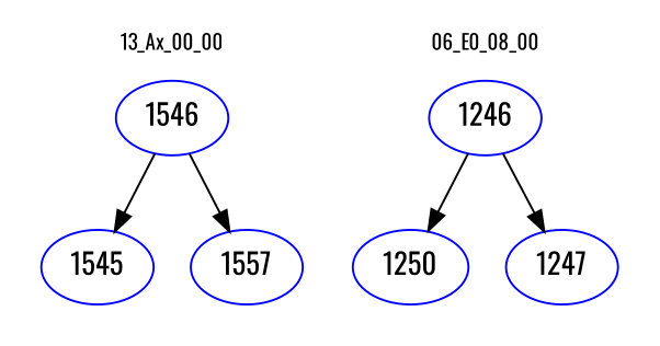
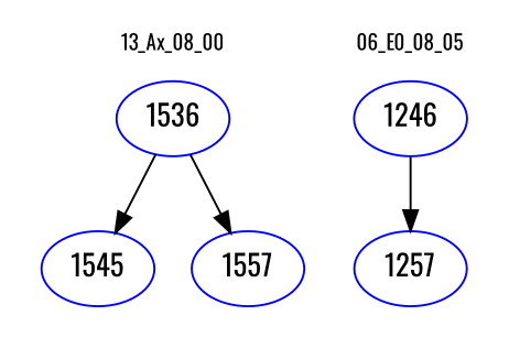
  digraph {
    fontname=Oswald
    node [color=blue fontname=Oswald]
    edge [color=black fontname=Oswald]
-   n1 [label=1546]
+   n1 [label=1536]
    n2 [label=1545]
    n3 [label=1557]
    n4 [label=1246]
-   n5 [label=1250]
-   n6 [label=1247]
+   n6 [label=1257]
    subgraph cluster_1 {
      color=white
      fontsize=10
-     label="13_Ax_00_00"
+     label="13_Ax_08_00"
      n1
      n2
      n3
    }
    subgraph cluster_2 {
      color=white
      fontsize=10
-     label="06_E0_08_00"
+     label="06_E0_08_05"
      n4
-     n5
      n6
    }
    n1 -> n2
    n1 -> n3
-   n4 -> n5
    n4 -> n6
  }
